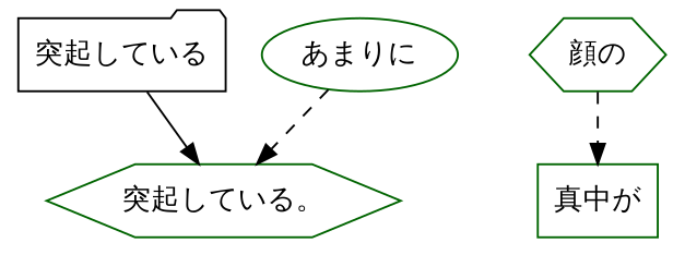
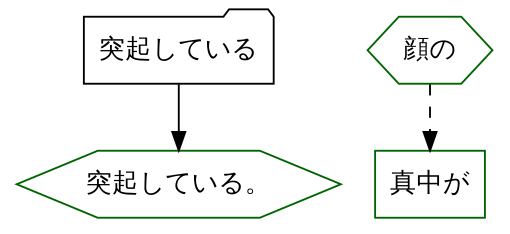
  digraph {
    node [color=darkgreen shape=hexagon]
    edge [style=dashed]
    n1 [color=black label="突起している" shape=folder]
    n2 [label="突起している。"]
    n3 [label="顔の"]
    n4 [label="真中が" shape=box]
-   n5 [label="あまりに" shape=ellipse]
    n1 -> n2 [style=solid]
    n3 -> n4
-   n5 -> n2
  }
